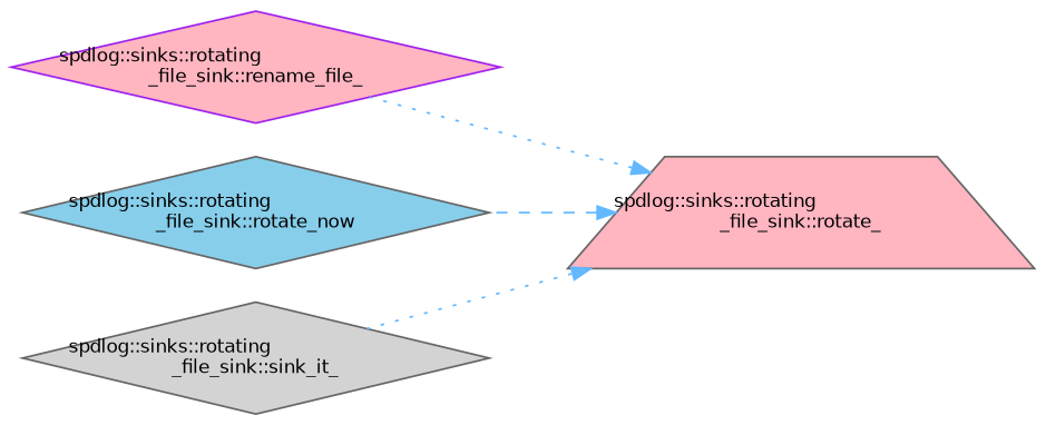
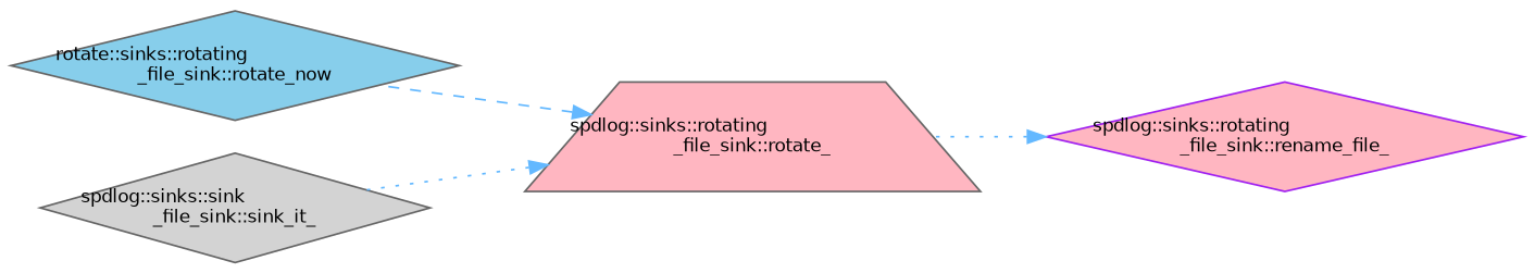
  digraph {
    rankdir=RL
    node [color=gray40 fillcolor=lightpink fontname=Helvetica fontsize=10 shape=diamond style=filled]
    edge [color=steelblue1 dir=back fontname=Helvetica fontsize=10 labelfontname=Helvetica labelfontsize=10 style=dotted]
    n1 [color=purple height=0.2 label="spdlog::sinks::rotating\l_file_sink::rename_file_" width=0.4]
    n2 [height=0.2 label="spdlog::sinks::rotating\l_file_sink::rotate_" shape=trapezium width=0.4]
-   n3 [fillcolor=skyblue height=0.2 label="spdlog::sinks::rotating\l_file_sink::rotate_now" width=0.4]
-   n4 [fillcolor=lightgrey height=0.2 label="spdlog::sinks::rotating\l_file_sink::sink_it_" width=0.4]
-   n2 -> n1
+   n3 [fillcolor=skyblue height=0.2 label="rotate::sinks::rotating\l_file_sink::rotate_now" width=0.4]
+   n4 [fillcolor=lightgrey height=0.2 label="spdlog::sinks::sink\l_file_sink::sink_it_" width=0.4]
+   n1 -> n2
    n2 -> n3 [style=dashed]
    n2 -> n4
  }
